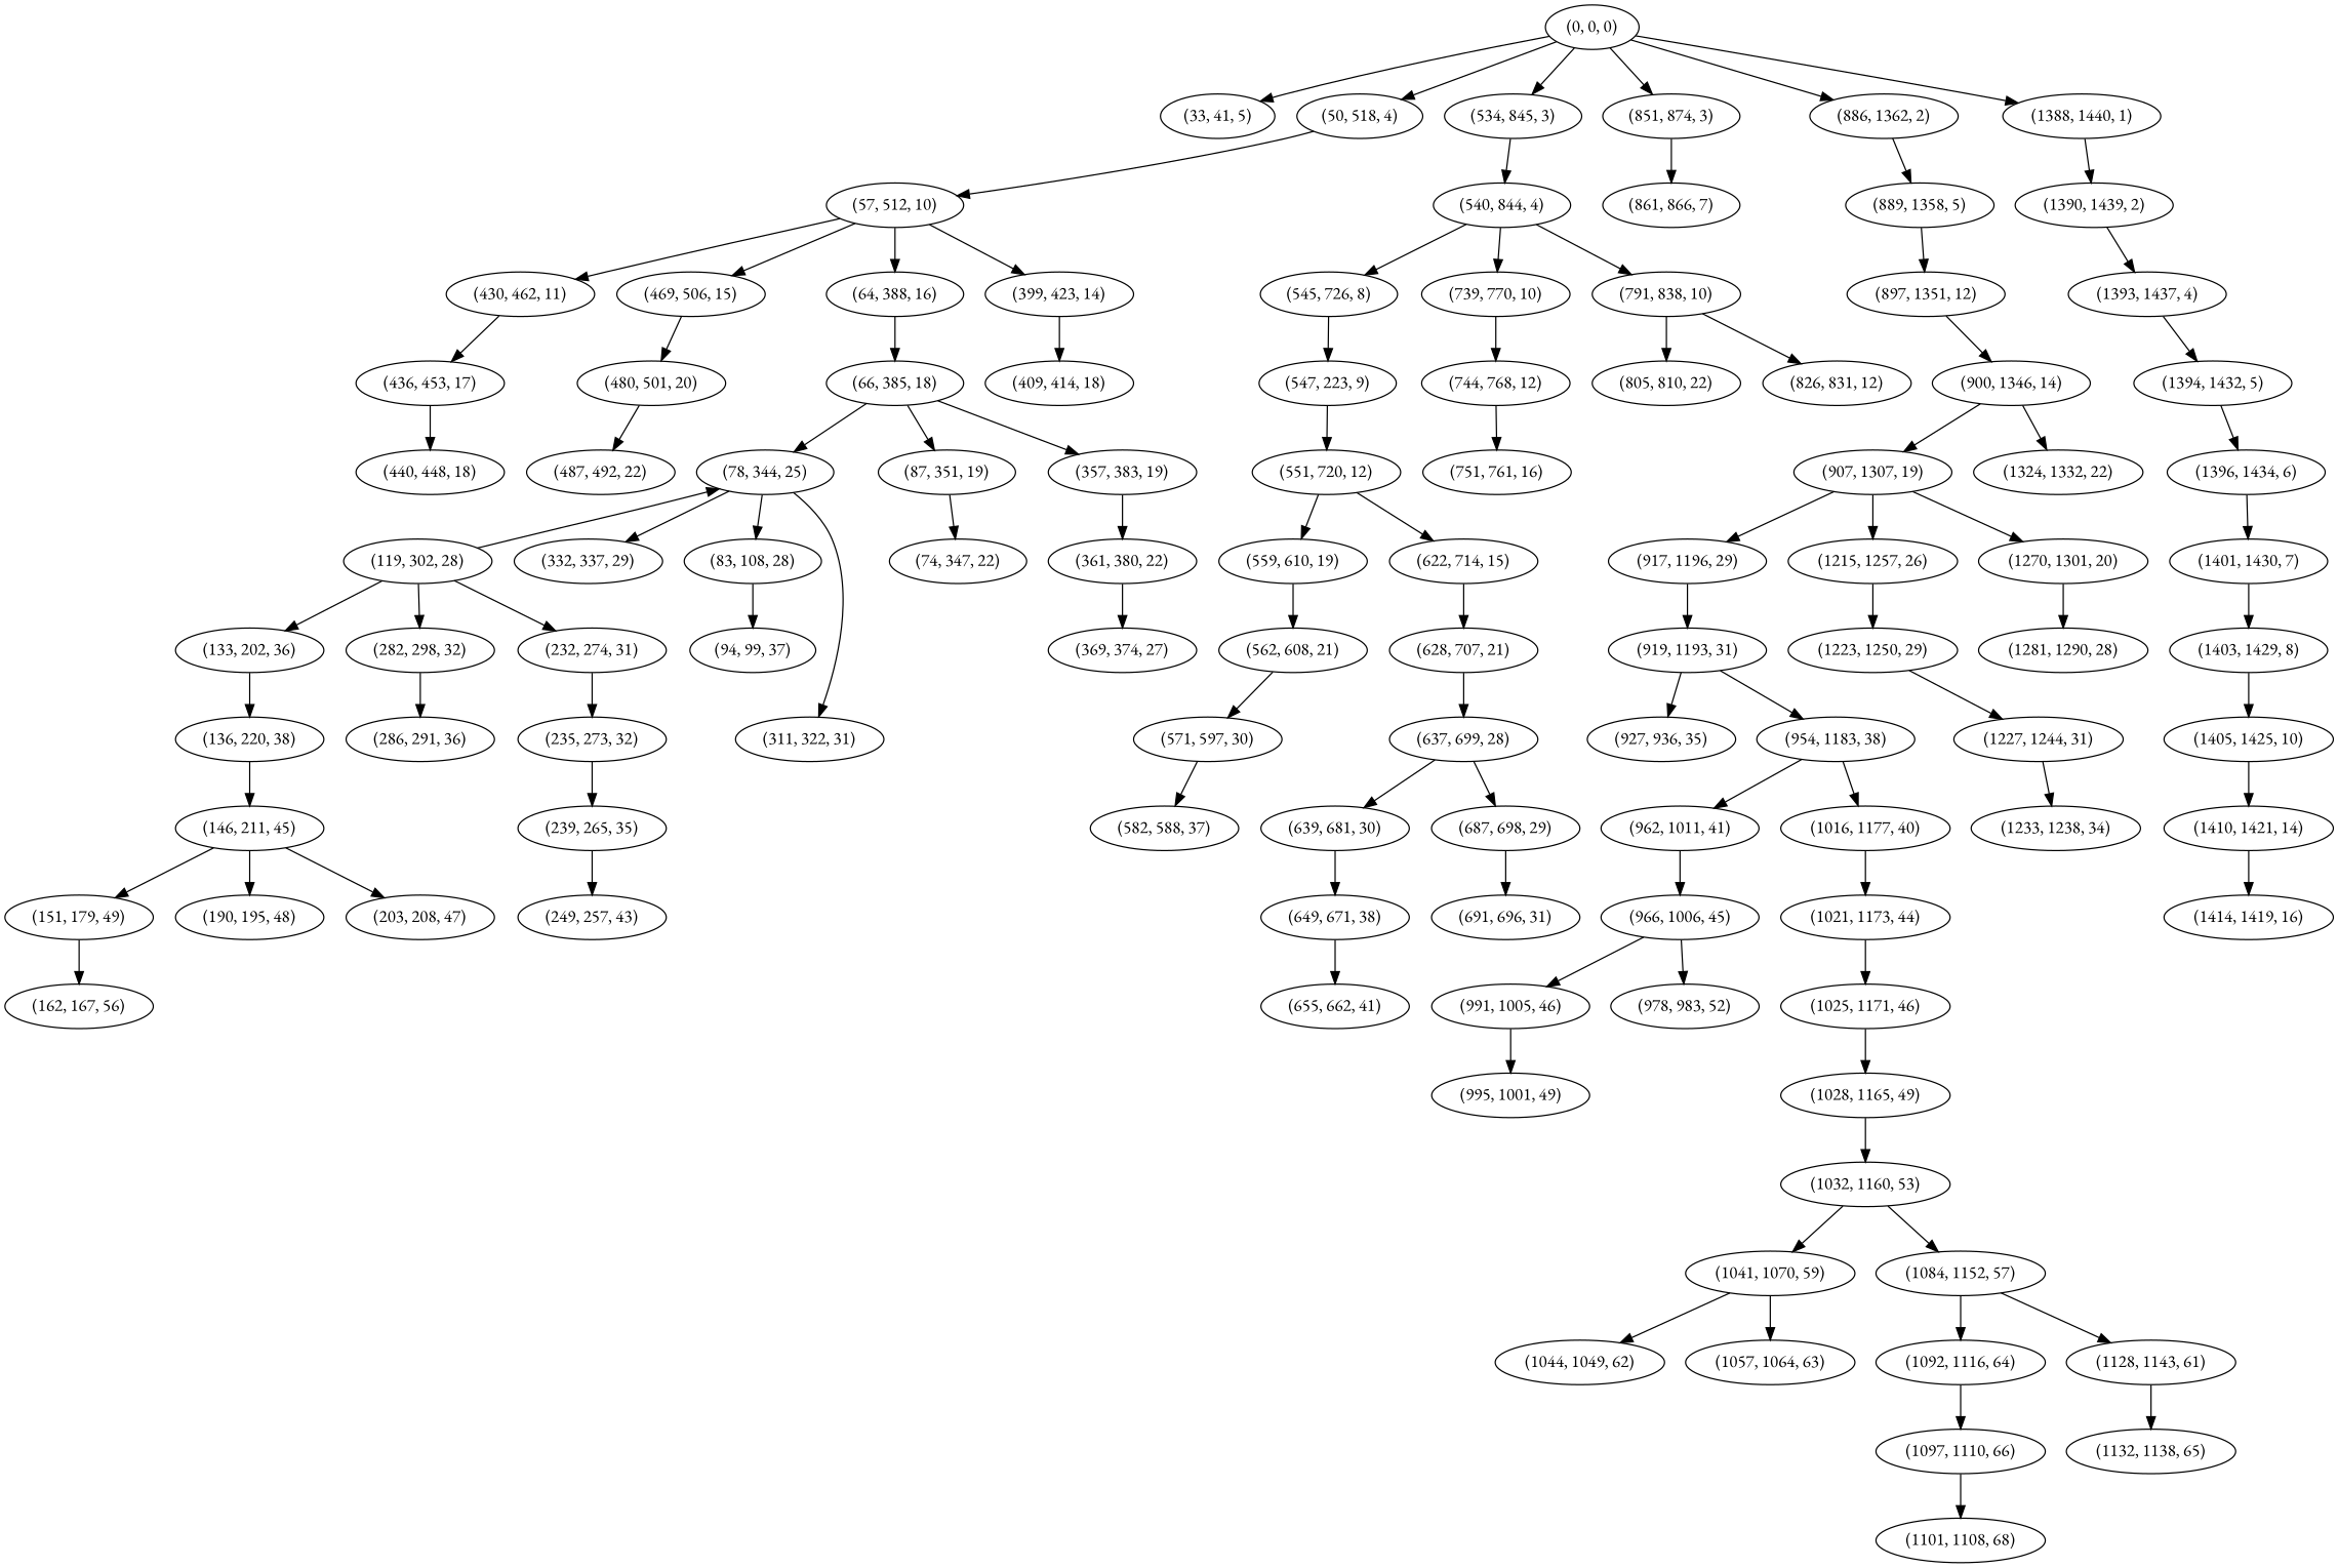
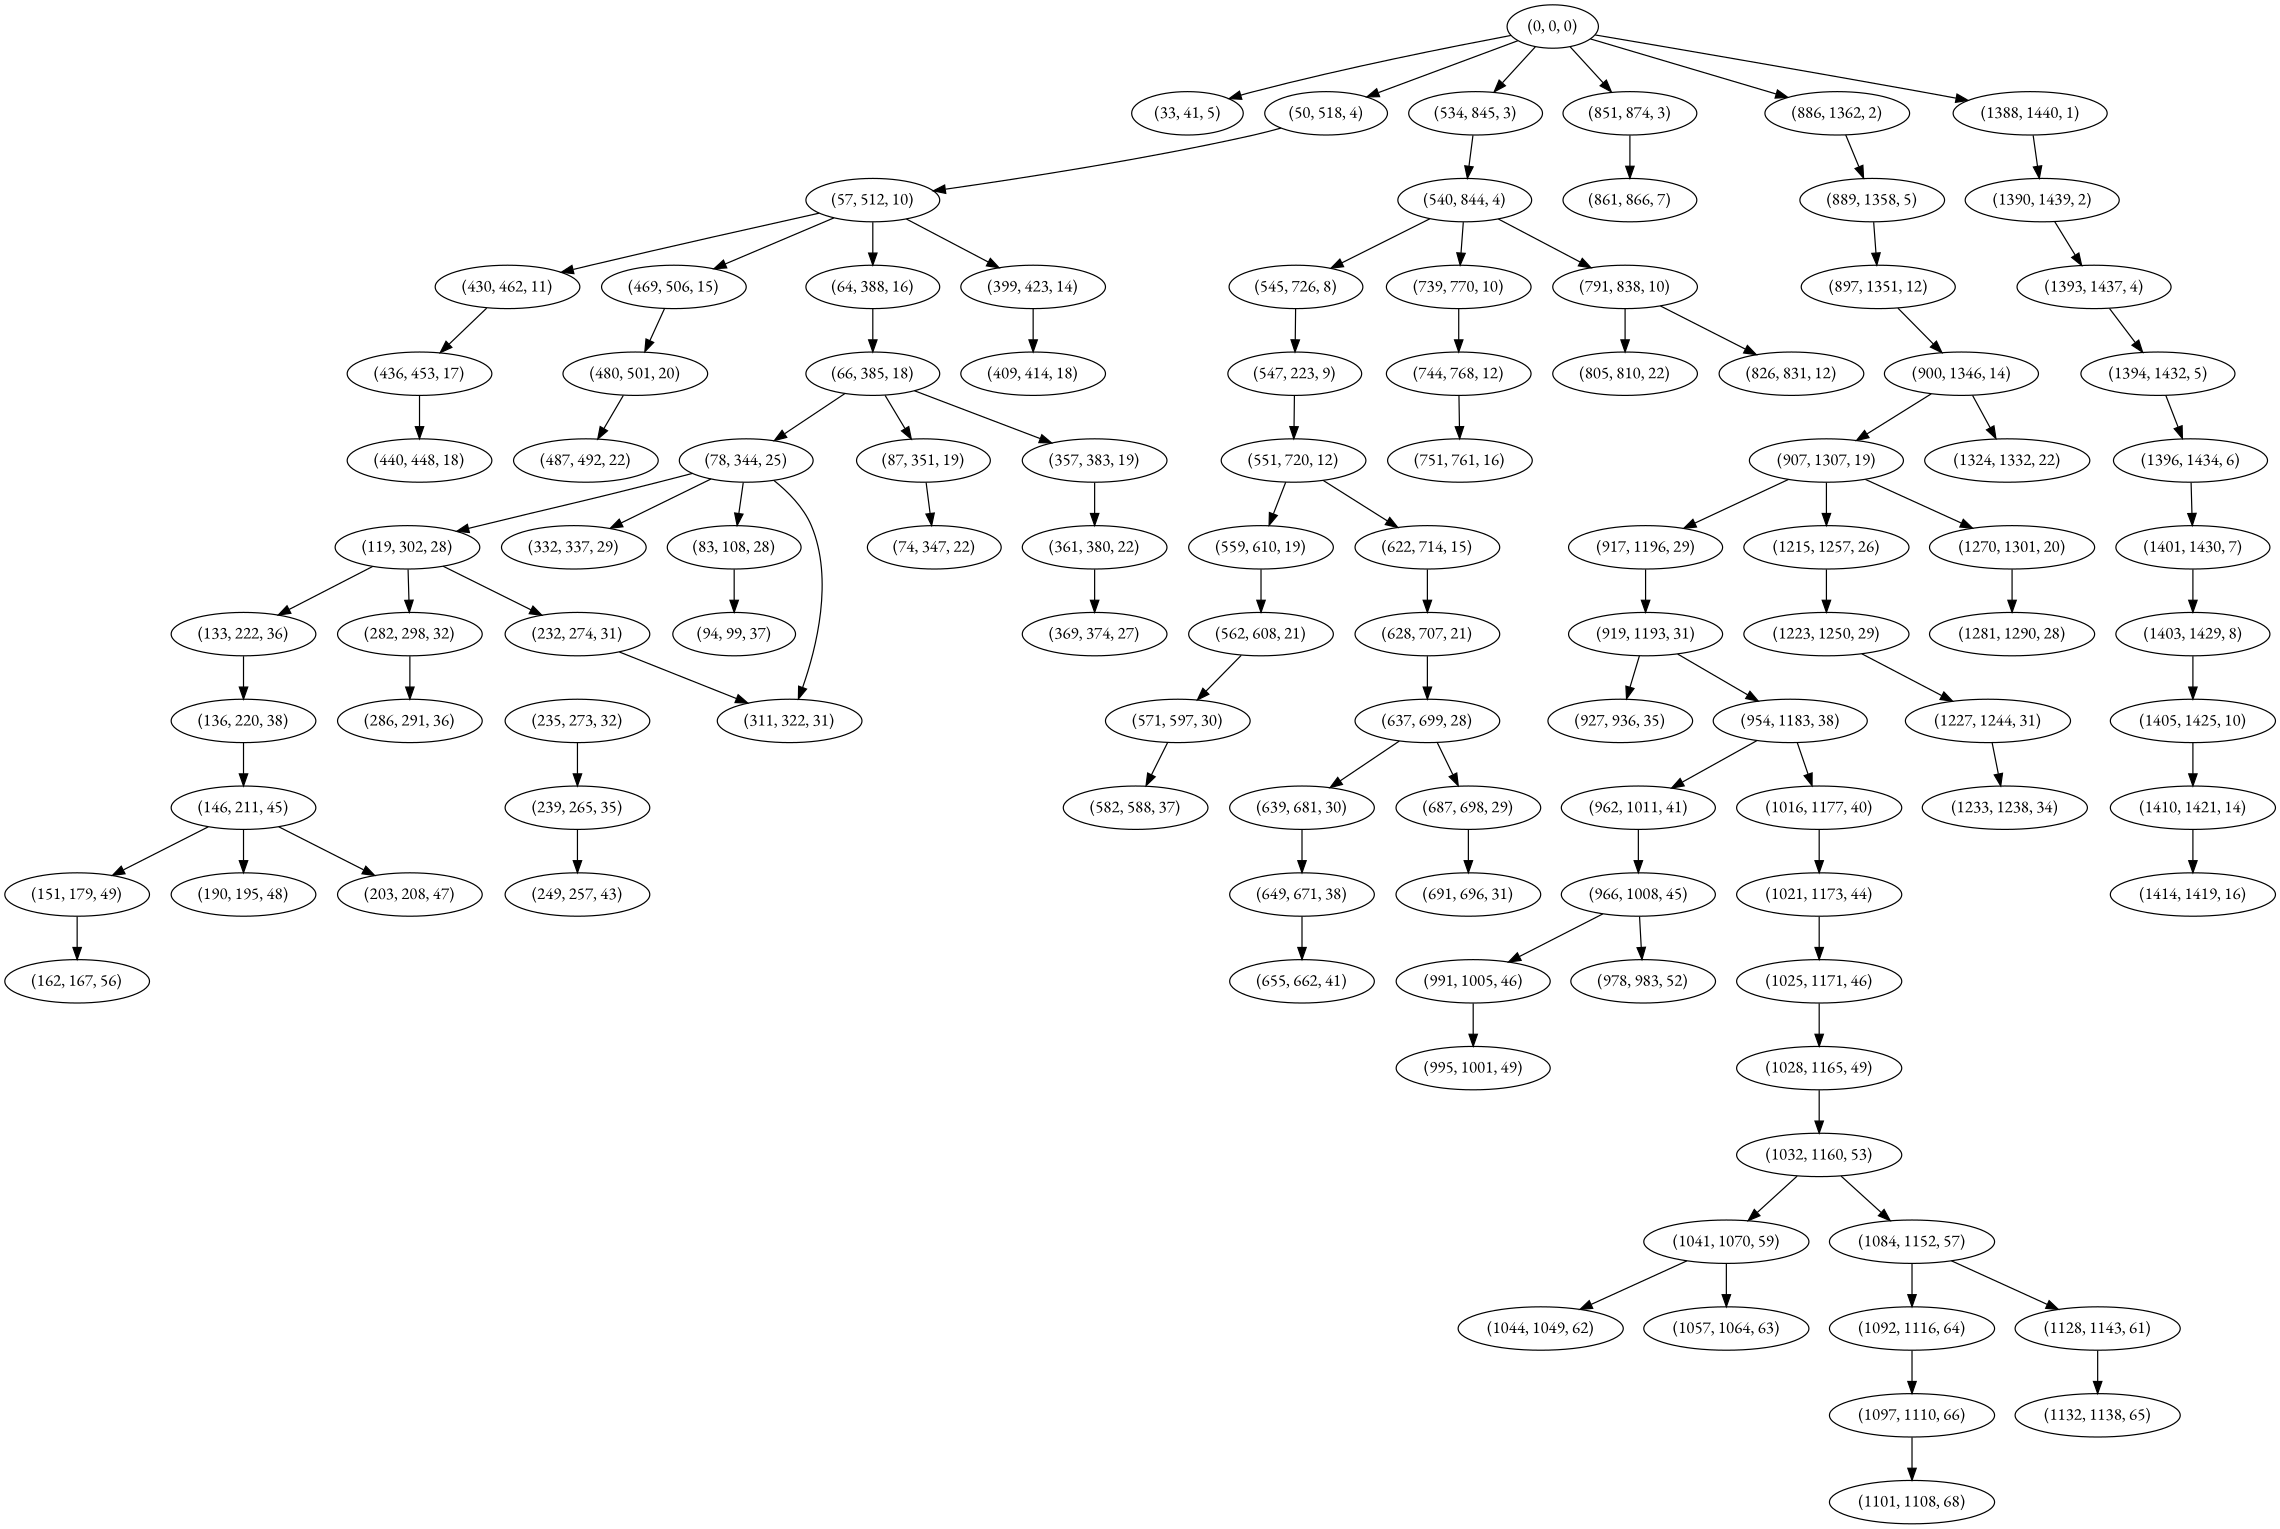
  digraph {
    fontname="EB Garamond"
    node [fontname="EB Garamond"]
    edge [fontname="EB Garamond"]
    "(0, 0, 0)"
    "(33, 41, 5)"
    "(50, 518, 4)"
    "(534, 845, 3)"
    "(851, 874, 3)"
    "(886, 1362, 2)"
    "(1388, 1440, 1)"
    "(57, 512, 10)"
    "(540, 844, 4)"
    "(861, 866, 7)"
    "(889, 1358, 5)"
    "(1390, 1439, 2)"
    "(64, 388, 16)"
    "(399, 423, 14)"
    "(430, 462, 11)"
    "(469, 506, 15)"
    "(66, 385, 18)"
    "(409, 414, 18)"
    "(436, 453, 17)"
    "(480, 501, 20)"
    n21 [label="(87, 351, 19)"]
    "(357, 383, 19)"
    "(78, 344, 25)"
    "(74, 347, 22)"
    "(361, 380, 22)"
    "(83, 108, 28)"
    "(119, 302, 28)"
    "(311, 322, 31)"
    "(332, 337, 29)"
    "(94, 99, 37)"
-   "(133, 222, 36)" [label="(133, 202, 36)"]
+   "(133, 222, 36)"
    "(232, 274, 31)"
    "(282, 298, 32)"
    "(136, 220, 38)"
    "(235, 273, 32)"
    "(286, 291, 36)"
    "(146, 211, 45)"
    "(151, 179, 49)"
    "(190, 195, 48)"
    "(203, 208, 47)"
    "(162, 167, 56)"
    "(239, 265, 35)"
    "(249, 257, 43)"
    "(369, 374, 27)"
    "(440, 448, 18)"
    "(487, 492, 22)"
    "(545, 726, 8)"
    "(739, 770, 10)"
    "(791, 838, 10)"
    n50 [label="(547, 223, 9)"]
    "(744, 768, 12)"
    "(805, 810, 22)"
    "(826, 831, 12)"
    "(551, 720, 12)"
    "(559, 610, 19)"
    "(622, 714, 15)"
    "(562, 608, 21)"
    "(628, 707, 21)"
    "(571, 597, 30)"
    "(582, 588, 37)"
    "(637, 699, 28)"
    "(639, 681, 30)"
    "(687, 698, 29)"
    "(649, 671, 38)"
    "(691, 696, 31)"
    "(655, 662, 41)"
    "(751, 761, 16)"
    "(897, 1351, 12)"
    "(900, 1346, 14)"
    "(907, 1307, 19)"
    "(1324, 1332, 22)"
    "(917, 1196, 29)"
    "(1215, 1257, 26)"
    "(1270, 1301, 20)"
    "(919, 1193, 31)"
    "(1223, 1250, 29)"
    "(1281, 1290, 28)"
    "(927, 936, 35)"
    "(954, 1183, 38)"
    "(962, 1011, 41)"
    "(1016, 1177, 40)"
-   "(966, 1006, 45)"
+   "(966, 1006, 45)" [label="(966, 1008, 45)"]
    "(1021, 1173, 44)"
    "(978, 983, 52)"
    "(991, 1005, 46)"
    "(995, 1001, 49)"
    "(1025, 1171, 46)"
    "(1028, 1165, 49)"
    "(1032, 1160, 53)"
    "(1041, 1070, 59)"
    "(1084, 1152, 57)"
    "(1044, 1049, 62)"
    "(1057, 1064, 63)"
    "(1092, 1116, 64)"
    "(1128, 1143, 61)"
    "(1097, 1110, 66)"
    "(1132, 1138, 65)"
    "(1101, 1108, 68)"
    "(1227, 1244, 31)"
    "(1233, 1238, 34)"
    "(1393, 1437, 4)"
    n102 [label="(1394, 1432, 5)"]
    "(1396, 1434, 6)"
    "(1401, 1430, 7)"
    "(1403, 1429, 8)"
    "(1405, 1425, 10)"
    "(1410, 1421, 14)"
    "(1414, 1419, 16)"
    "(0, 0, 0)" -> "(33, 41, 5)"
    "(0, 0, 0)" -> "(50, 518, 4)"
    "(0, 0, 0)" -> "(534, 845, 3)"
    "(0, 0, 0)" -> "(851, 874, 3)"
    "(0, 0, 0)" -> "(886, 1362, 2)"
    "(0, 0, 0)" -> "(1388, 1440, 1)"
    "(50, 518, 4)" -> "(57, 512, 10)"
    "(534, 845, 3)" -> "(540, 844, 4)"
    "(851, 874, 3)" -> "(861, 866, 7)"
    "(886, 1362, 2)" -> "(889, 1358, 5)"
    "(1388, 1440, 1)" -> "(1390, 1439, 2)"
    "(57, 512, 10)" -> "(64, 388, 16)"
    "(57, 512, 10)" -> "(399, 423, 14)"
    "(57, 512, 10)" -> "(430, 462, 11)"
    "(57, 512, 10)" -> "(469, 506, 15)"
    "(540, 844, 4)" -> "(545, 726, 8)"
    "(540, 844, 4)" -> "(739, 770, 10)"
    "(540, 844, 4)" -> "(791, 838, 10)"
    "(889, 1358, 5)" -> "(897, 1351, 12)"
    "(1390, 1439, 2)" -> "(1393, 1437, 4)"
    "(64, 388, 16)" -> "(66, 385, 18)"
    "(399, 423, 14)" -> "(409, 414, 18)"
    "(430, 462, 11)" -> "(436, 453, 17)"
    "(469, 506, 15)" -> "(480, 501, 20)"
    "(66, 385, 18)" -> n21
    "(66, 385, 18)" -> "(357, 383, 19)"
    "(66, 385, 18)" -> "(78, 344, 25)"
    "(436, 453, 17)" -> "(440, 448, 18)"
    "(480, 501, 20)" -> "(487, 492, 22)"
    n21 -> "(74, 347, 22)"
    "(357, 383, 19)" -> "(361, 380, 22)"
    "(78, 344, 25)" -> "(83, 108, 28)"
-   "(119, 302, 28)" -> "(78, 344, 25)"
+   "(78, 344, 25)" -> "(119, 302, 28)"
    "(78, 344, 25)" -> "(311, 322, 31)"
    "(78, 344, 25)" -> "(332, 337, 29)"
    "(361, 380, 22)" -> "(369, 374, 27)"
    "(83, 108, 28)" -> "(94, 99, 37)"
    "(119, 302, 28)" -> "(133, 222, 36)"
    "(119, 302, 28)" -> "(232, 274, 31)"
    "(119, 302, 28)" -> "(282, 298, 32)"
    "(133, 222, 36)" -> "(136, 220, 38)"
-   "(232, 274, 31)" -> "(235, 273, 32)"
+   "(232, 274, 31)" -> "(311, 322, 31)"
    "(282, 298, 32)" -> "(286, 291, 36)"
    "(136, 220, 38)" -> "(146, 211, 45)"
    "(235, 273, 32)" -> "(239, 265, 35)"
    "(146, 211, 45)" -> "(151, 179, 49)"
    "(146, 211, 45)" -> "(190, 195, 48)"
    "(146, 211, 45)" -> "(203, 208, 47)"
    "(151, 179, 49)" -> "(162, 167, 56)"
    "(239, 265, 35)" -> "(249, 257, 43)"
    "(545, 726, 8)" -> n50
    "(739, 770, 10)" -> "(744, 768, 12)"
    "(791, 838, 10)" -> "(805, 810, 22)"
    "(791, 838, 10)" -> "(826, 831, 12)"
    n50 -> "(551, 720, 12)"
    "(744, 768, 12)" -> "(751, 761, 16)"
    "(551, 720, 12)" -> "(559, 610, 19)"
    "(551, 720, 12)" -> "(622, 714, 15)"
    "(559, 610, 19)" -> "(562, 608, 21)"
    "(622, 714, 15)" -> "(628, 707, 21)"
    "(562, 608, 21)" -> "(571, 597, 30)"
    "(628, 707, 21)" -> "(637, 699, 28)"
    "(571, 597, 30)" -> "(582, 588, 37)"
    "(637, 699, 28)" -> "(639, 681, 30)"
    "(637, 699, 28)" -> "(687, 698, 29)"
    "(639, 681, 30)" -> "(649, 671, 38)"
    "(687, 698, 29)" -> "(691, 696, 31)"
    "(649, 671, 38)" -> "(655, 662, 41)"
    "(897, 1351, 12)" -> "(900, 1346, 14)"
    "(900, 1346, 14)" -> "(907, 1307, 19)"
    "(900, 1346, 14)" -> "(1324, 1332, 22)"
    "(907, 1307, 19)" -> "(917, 1196, 29)"
    "(907, 1307, 19)" -> "(1215, 1257, 26)"
    "(907, 1307, 19)" -> "(1270, 1301, 20)"
    "(917, 1196, 29)" -> "(919, 1193, 31)"
    "(1215, 1257, 26)" -> "(1223, 1250, 29)"
    "(1270, 1301, 20)" -> "(1281, 1290, 28)"
    "(919, 1193, 31)" -> "(927, 936, 35)"
    "(919, 1193, 31)" -> "(954, 1183, 38)"
    "(1223, 1250, 29)" -> "(1227, 1244, 31)"
    "(954, 1183, 38)" -> "(962, 1011, 41)"
    "(954, 1183, 38)" -> "(1016, 1177, 40)"
    "(962, 1011, 41)" -> "(966, 1006, 45)"
    "(1016, 1177, 40)" -> "(1021, 1173, 44)"
    "(966, 1006, 45)" -> "(978, 983, 52)"
    "(966, 1006, 45)" -> "(991, 1005, 46)"
    "(1021, 1173, 44)" -> "(1025, 1171, 46)"
    "(991, 1005, 46)" -> "(995, 1001, 49)"
    "(1025, 1171, 46)" -> "(1028, 1165, 49)"
    "(1028, 1165, 49)" -> "(1032, 1160, 53)"
    "(1032, 1160, 53)" -> "(1041, 1070, 59)"
    "(1032, 1160, 53)" -> "(1084, 1152, 57)"
    "(1041, 1070, 59)" -> "(1044, 1049, 62)"
    "(1041, 1070, 59)" -> "(1057, 1064, 63)"
    "(1084, 1152, 57)" -> "(1092, 1116, 64)"
    "(1084, 1152, 57)" -> "(1128, 1143, 61)"
    "(1092, 1116, 64)" -> "(1097, 1110, 66)"
    "(1128, 1143, 61)" -> "(1132, 1138, 65)"
    "(1097, 1110, 66)" -> "(1101, 1108, 68)"
    "(1227, 1244, 31)" -> "(1233, 1238, 34)"
    "(1393, 1437, 4)" -> n102
    n102 -> "(1396, 1434, 6)"
    "(1396, 1434, 6)" -> "(1401, 1430, 7)"
    "(1401, 1430, 7)" -> "(1403, 1429, 8)"
    "(1403, 1429, 8)" -> "(1405, 1425, 10)"
    "(1405, 1425, 10)" -> "(1410, 1421, 14)"
    "(1410, 1421, 14)" -> "(1414, 1419, 16)"
  }
